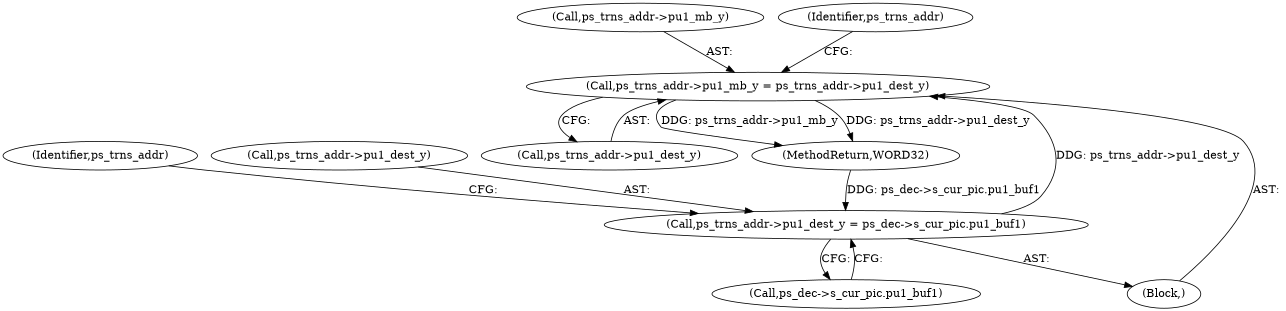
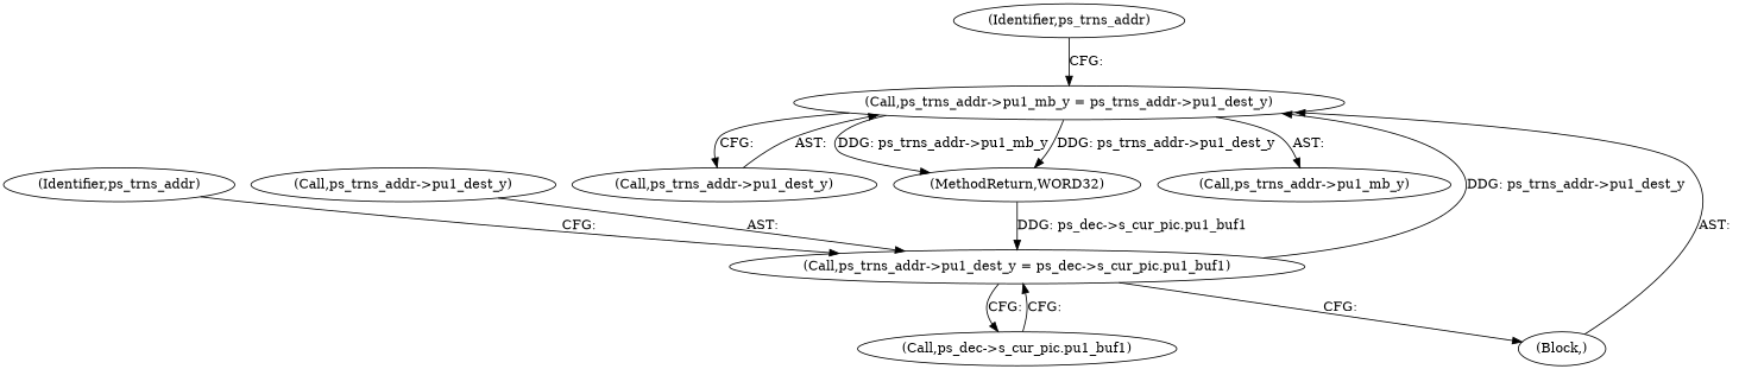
  digraph {
    n1 [label="(Call,ps_trns_addr->pu1_mb_y = ps_trns_addr->pu1_dest_y)"]
    n2 [label="(Call,ps_trns_addr->pu1_dest_y)"]
    n3 [label="(MethodReturn,WORD32)"]
    n4 [label="(Call,ps_trns_addr->pu1_dest_y = ps_dec->s_cur_pic.pu1_buf1)"]
    n5 [label="(Block,)"]
    n6 [label="(Call,ps_dec->s_cur_pic.pu1_buf1)"]
    n7 [label="(Identifier,ps_trns_addr)"]
    n8 [label="(Call,ps_trns_addr->pu1_mb_y)"]
    n9 [label="(Call,ps_trns_addr->pu1_dest_y)"]
    n10 [label="(Identifier,ps_trns_addr)"]
    n1 -> n2 [label="CFG: "]
    n1 -> n3 [label="DDG: ps_trns_addr->pu1_mb_y"]
    n1 -> n3 [label="DDG: ps_trns_addr->pu1_dest_y"]
    n2 -> n1 [label="AST: "]
    n3 -> n4 [label="DDG: ps_dec->s_cur_pic.pu1_buf1"]
    n4 -> n1 [label="DDG: ps_trns_addr->pu1_dest_y"]
-   n4 -> n5 [label="AST: "]
+   n4 -> n5 [label="CFG: "]
    n4 -> n6 [label="CFG: "]
    n5 -> n1 [label="AST: "]
    n6 -> n4 [label="CFG: "]
    n7 -> n4 [label="CFG: "]
-   n8 -> n1 [label="AST: "]
+   n1 -> n8 [label="AST: "]
    n9 -> n4 [label="AST: "]
    n10 -> n1 [label="CFG: "]
  }
